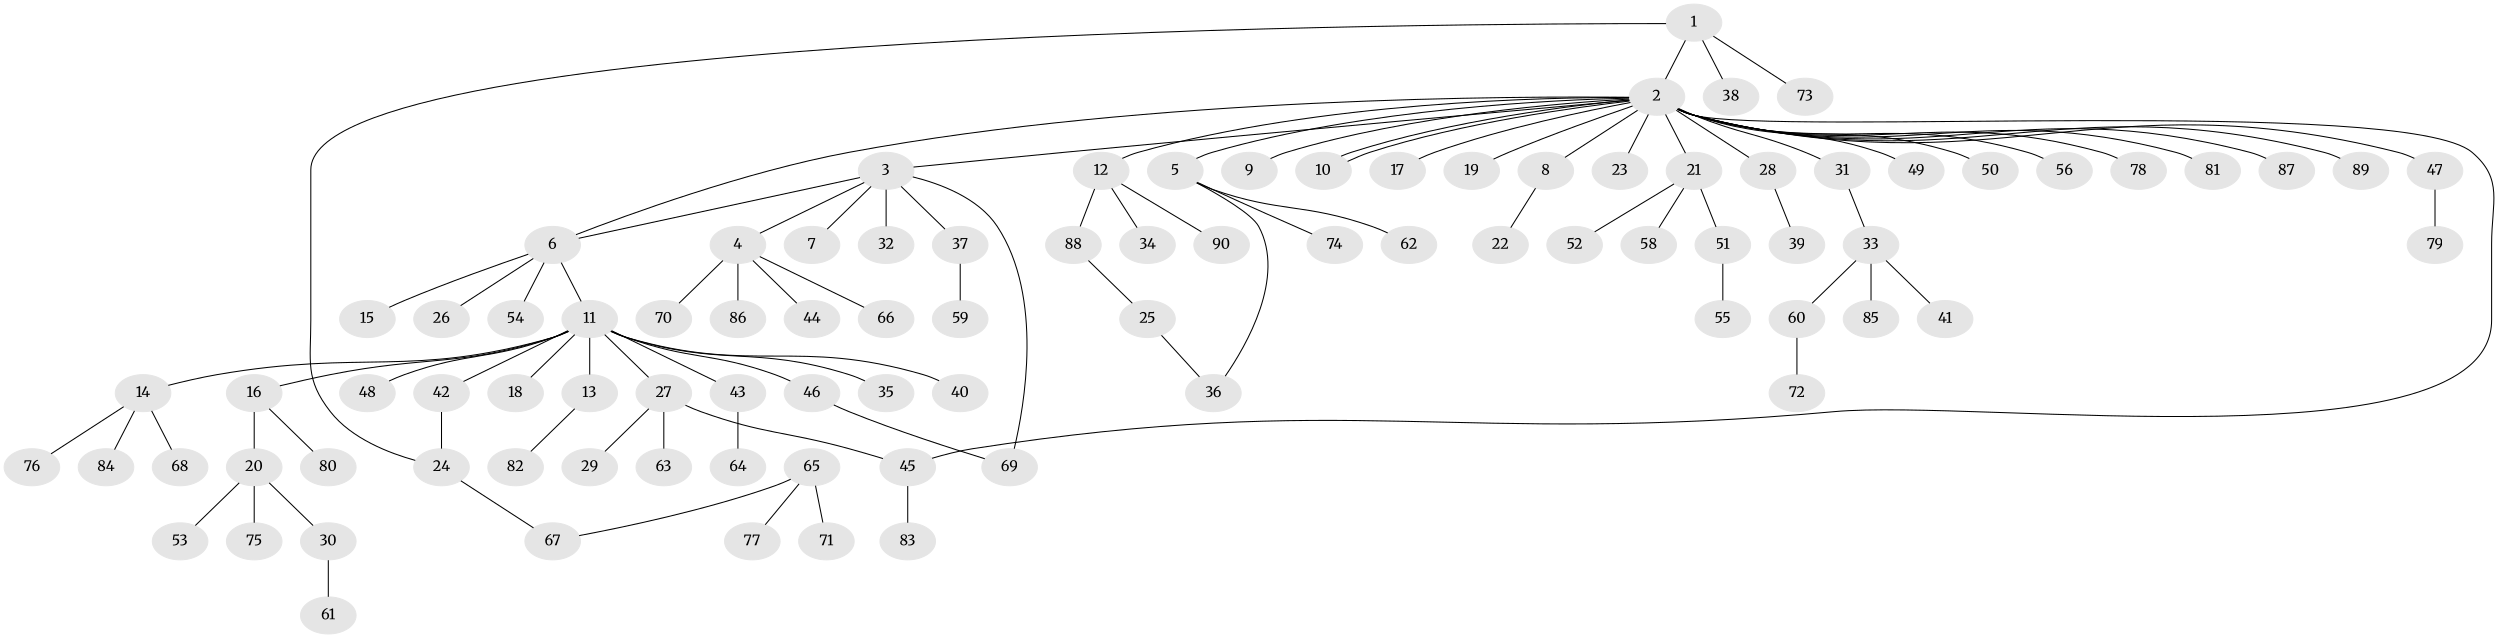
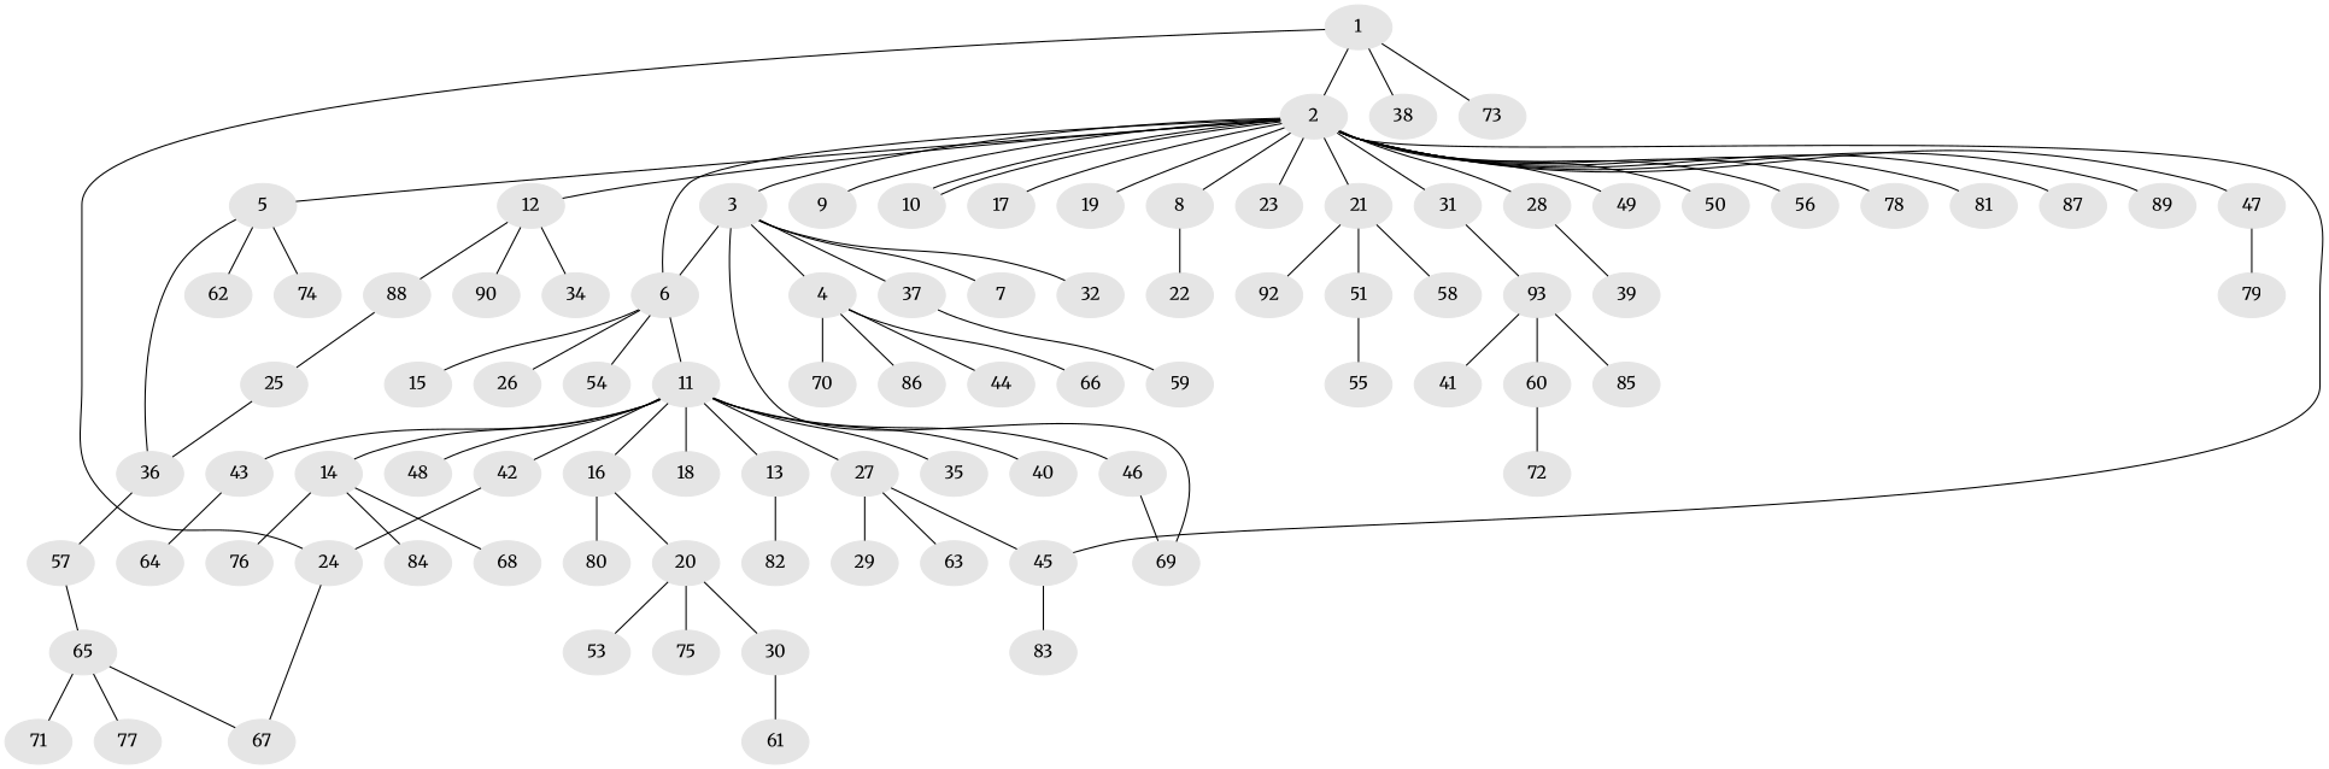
  graph {
    fontname=Merriweather
    node [color=gray90 fontname=Merriweather style=filled]
    edge [fontname=Merriweather]
    1
    2
    24
    38
    73
    3
    5
    6
    8
    9
    10
    12
    17
    19
    21
    23
    28
    31
    45
    47
    49
    50
    56
    78
    81
    87
    89
    67
    4
    7
    32
    37
    69
    36
    62
    74
    11
    15
    26
    54
    22
    13
    14
    16
    18
    27
    35
    40
    42
    43
    46
    48
    34
    88
    90
    51
-   52
+   52 [label=92]
    58
    39
-   33
+   33 [label=93]
    83
    79
    44
    66
    70
    86
    59
+   57
    82
    68
    76
    84
    20
    80
    29
    63
    64
    25
    30
    53
    75
    61
    55
    41
    60
    85
    72
    65
    71
    77
    1 -- 2
    1 -- 24
    1 -- 38
    1 -- 73
    2 -- 3
    2 -- 5
    2 -- 6
    2 -- 8
    2 -- 9
    2 -- 10
    2 -- 10
    2 -- 12
    2 -- 17
    2 -- 19
    2 -- 21
    2 -- 23
    2 -- 28
    2 -- 31
    2 -- 45
    2 -- 47
    2 -- 49
    2 -- 50
    2 -- 56
    2 -- 78
    2 -- 81
    2 -- 87
    2 -- 89
    24 -- 67
    3 -- 6
    3 -- 4
    3 -- 7
    3 -- 32
    3 -- 37
    3 -- 69
    5 -- 36
    5 -- 62
    5 -- 74
    6 -- 11
    6 -- 15
    6 -- 26
    6 -- 54
    8 -- 22
    12 -- 34
    12 -- 88
    12 -- 90
    21 -- 51
    21 -- 52
    21 -- 58
    28 -- 39
    31 -- 33
    45 -- 83
    47 -- 79
    4 -- 44
    4 -- 66
    4 -- 70
    4 -- 86
    37 -- 59
+   36 -- 57
    11 -- 13
    11 -- 14
    11 -- 16
    11 -- 18
    11 -- 27
    11 -- 35
    11 -- 40
    11 -- 42
    11 -- 43
    11 -- 46
    11 -- 48
    13 -- 82
    14 -- 68
    14 -- 76
    14 -- 84
    16 -- 20
    16 -- 80
    27 -- 45
    27 -- 29
    27 -- 63
    42 -- 24
    43 -- 64
    46 -- 69
    88 -- 25
    51 -- 55
    33 -- 41
    33 -- 60
    33 -- 85
+   57 -- 65
    20 -- 30
    20 -- 53
    20 -- 75
    25 -- 36
    30 -- 61
    60 -- 72
    65 -- 67
    65 -- 71
    65 -- 77
  }
